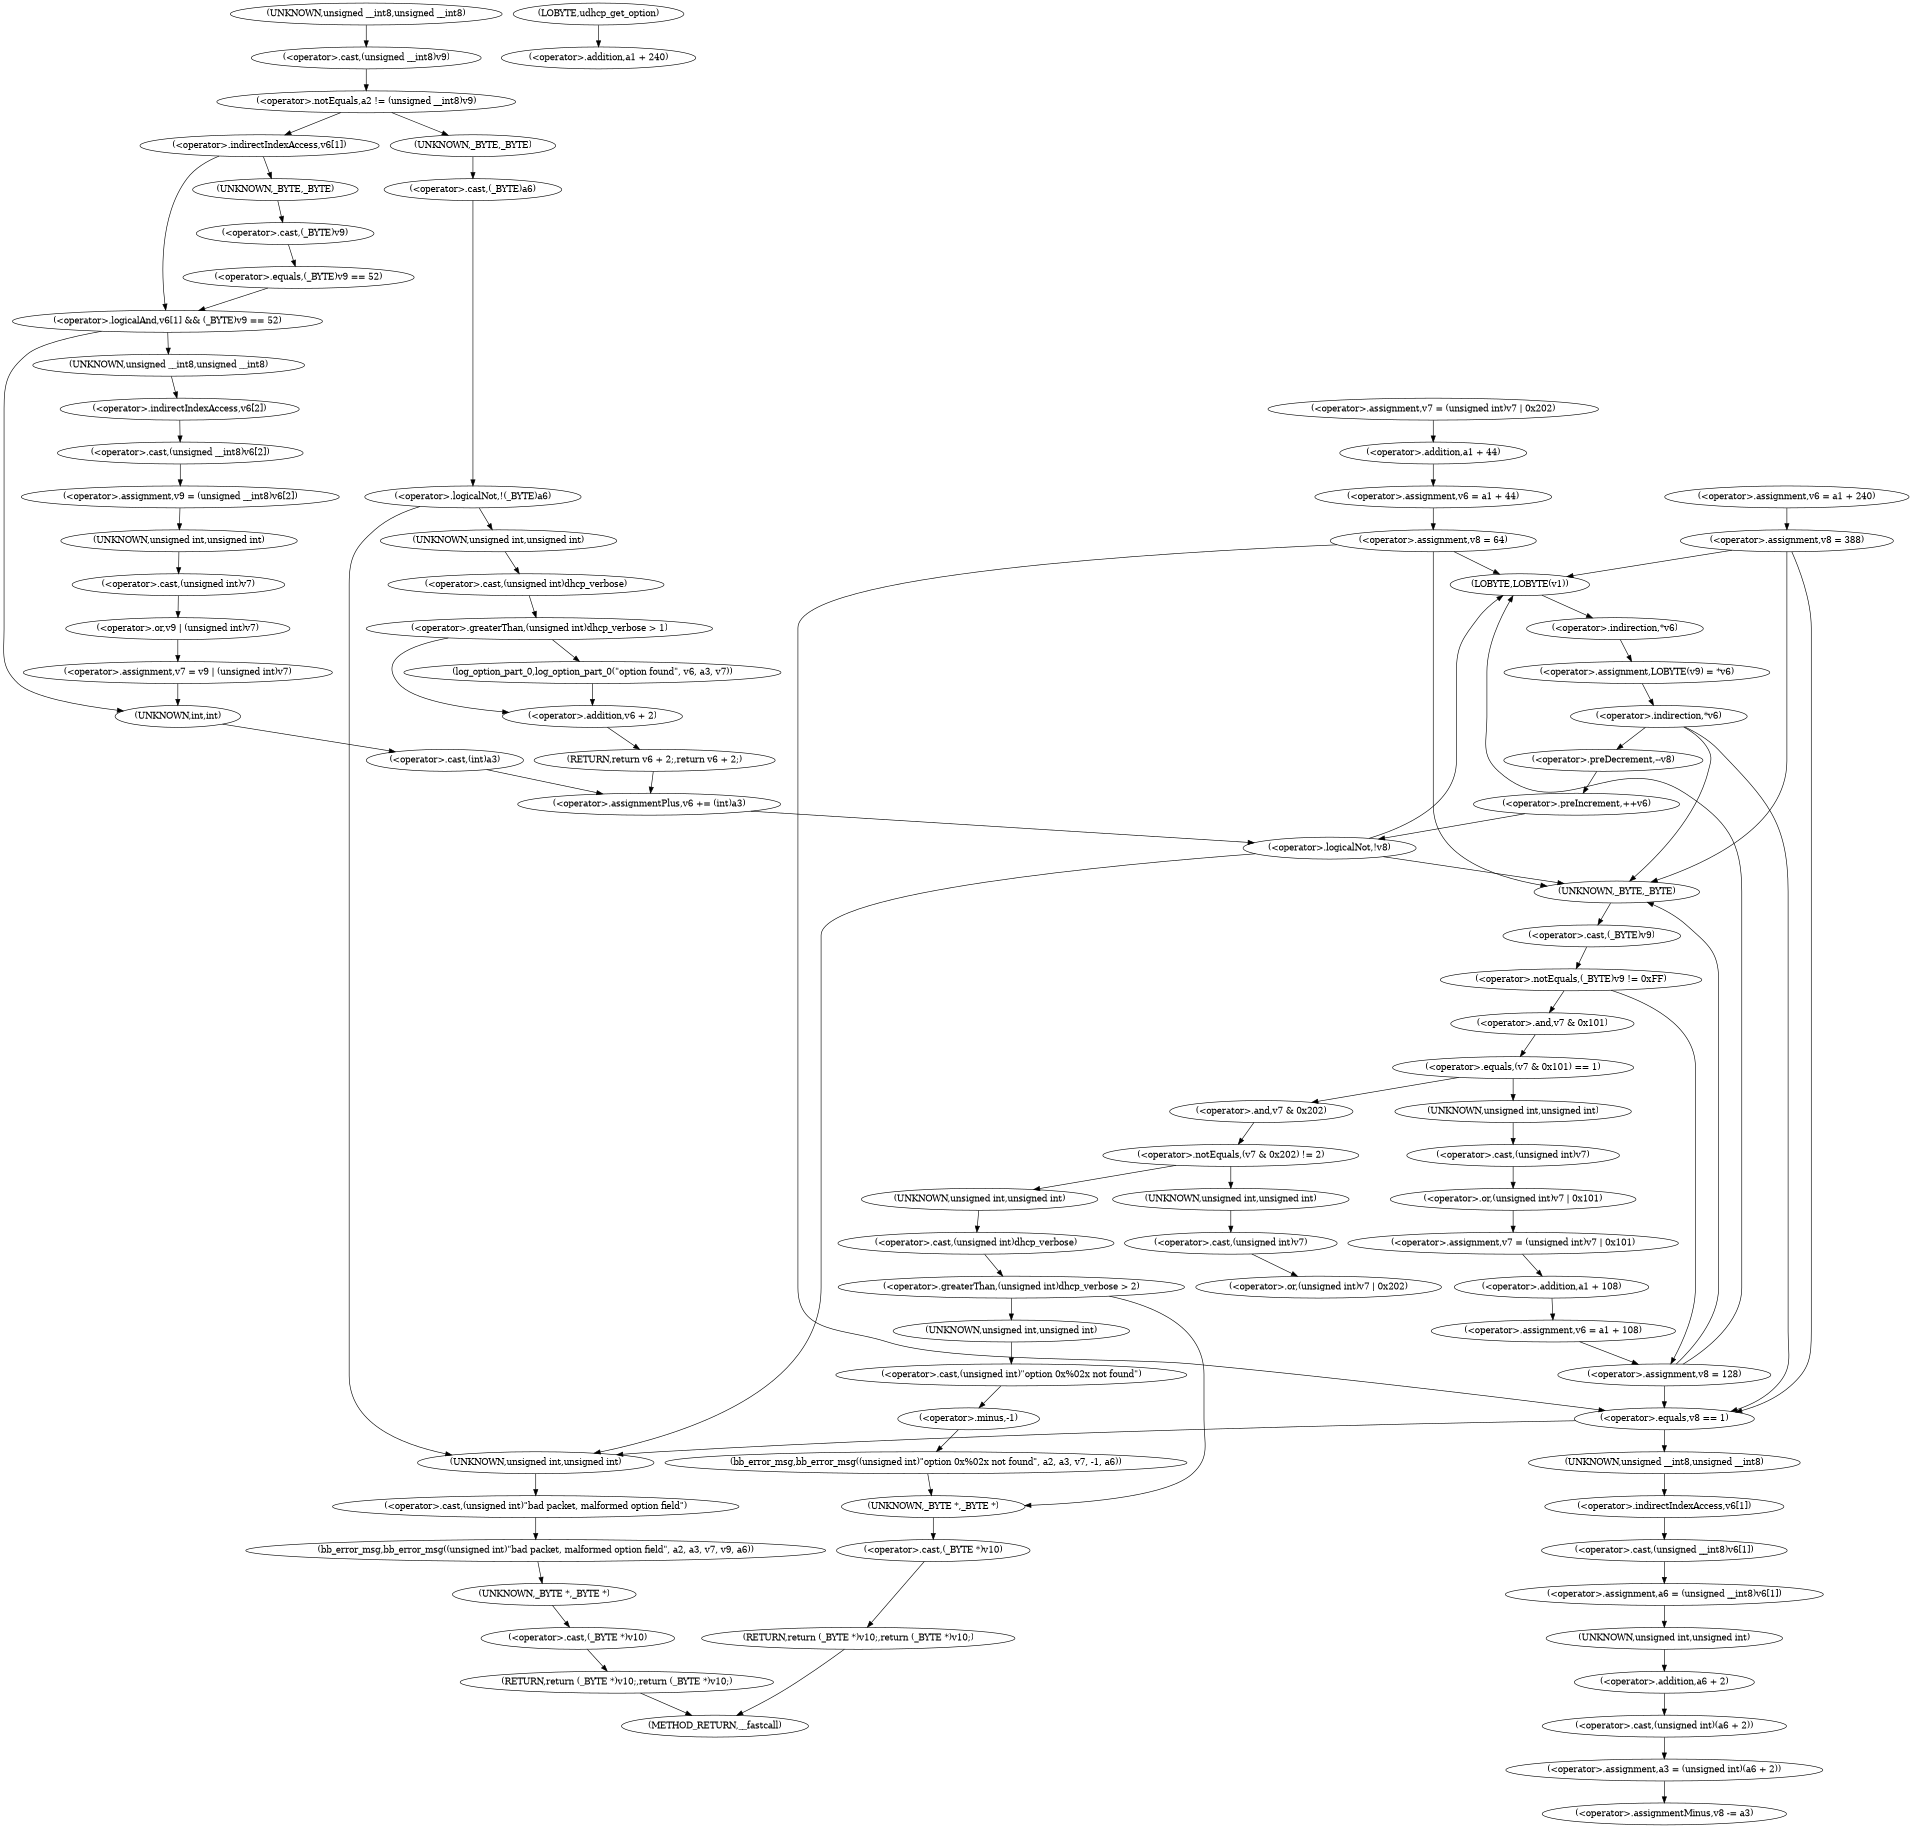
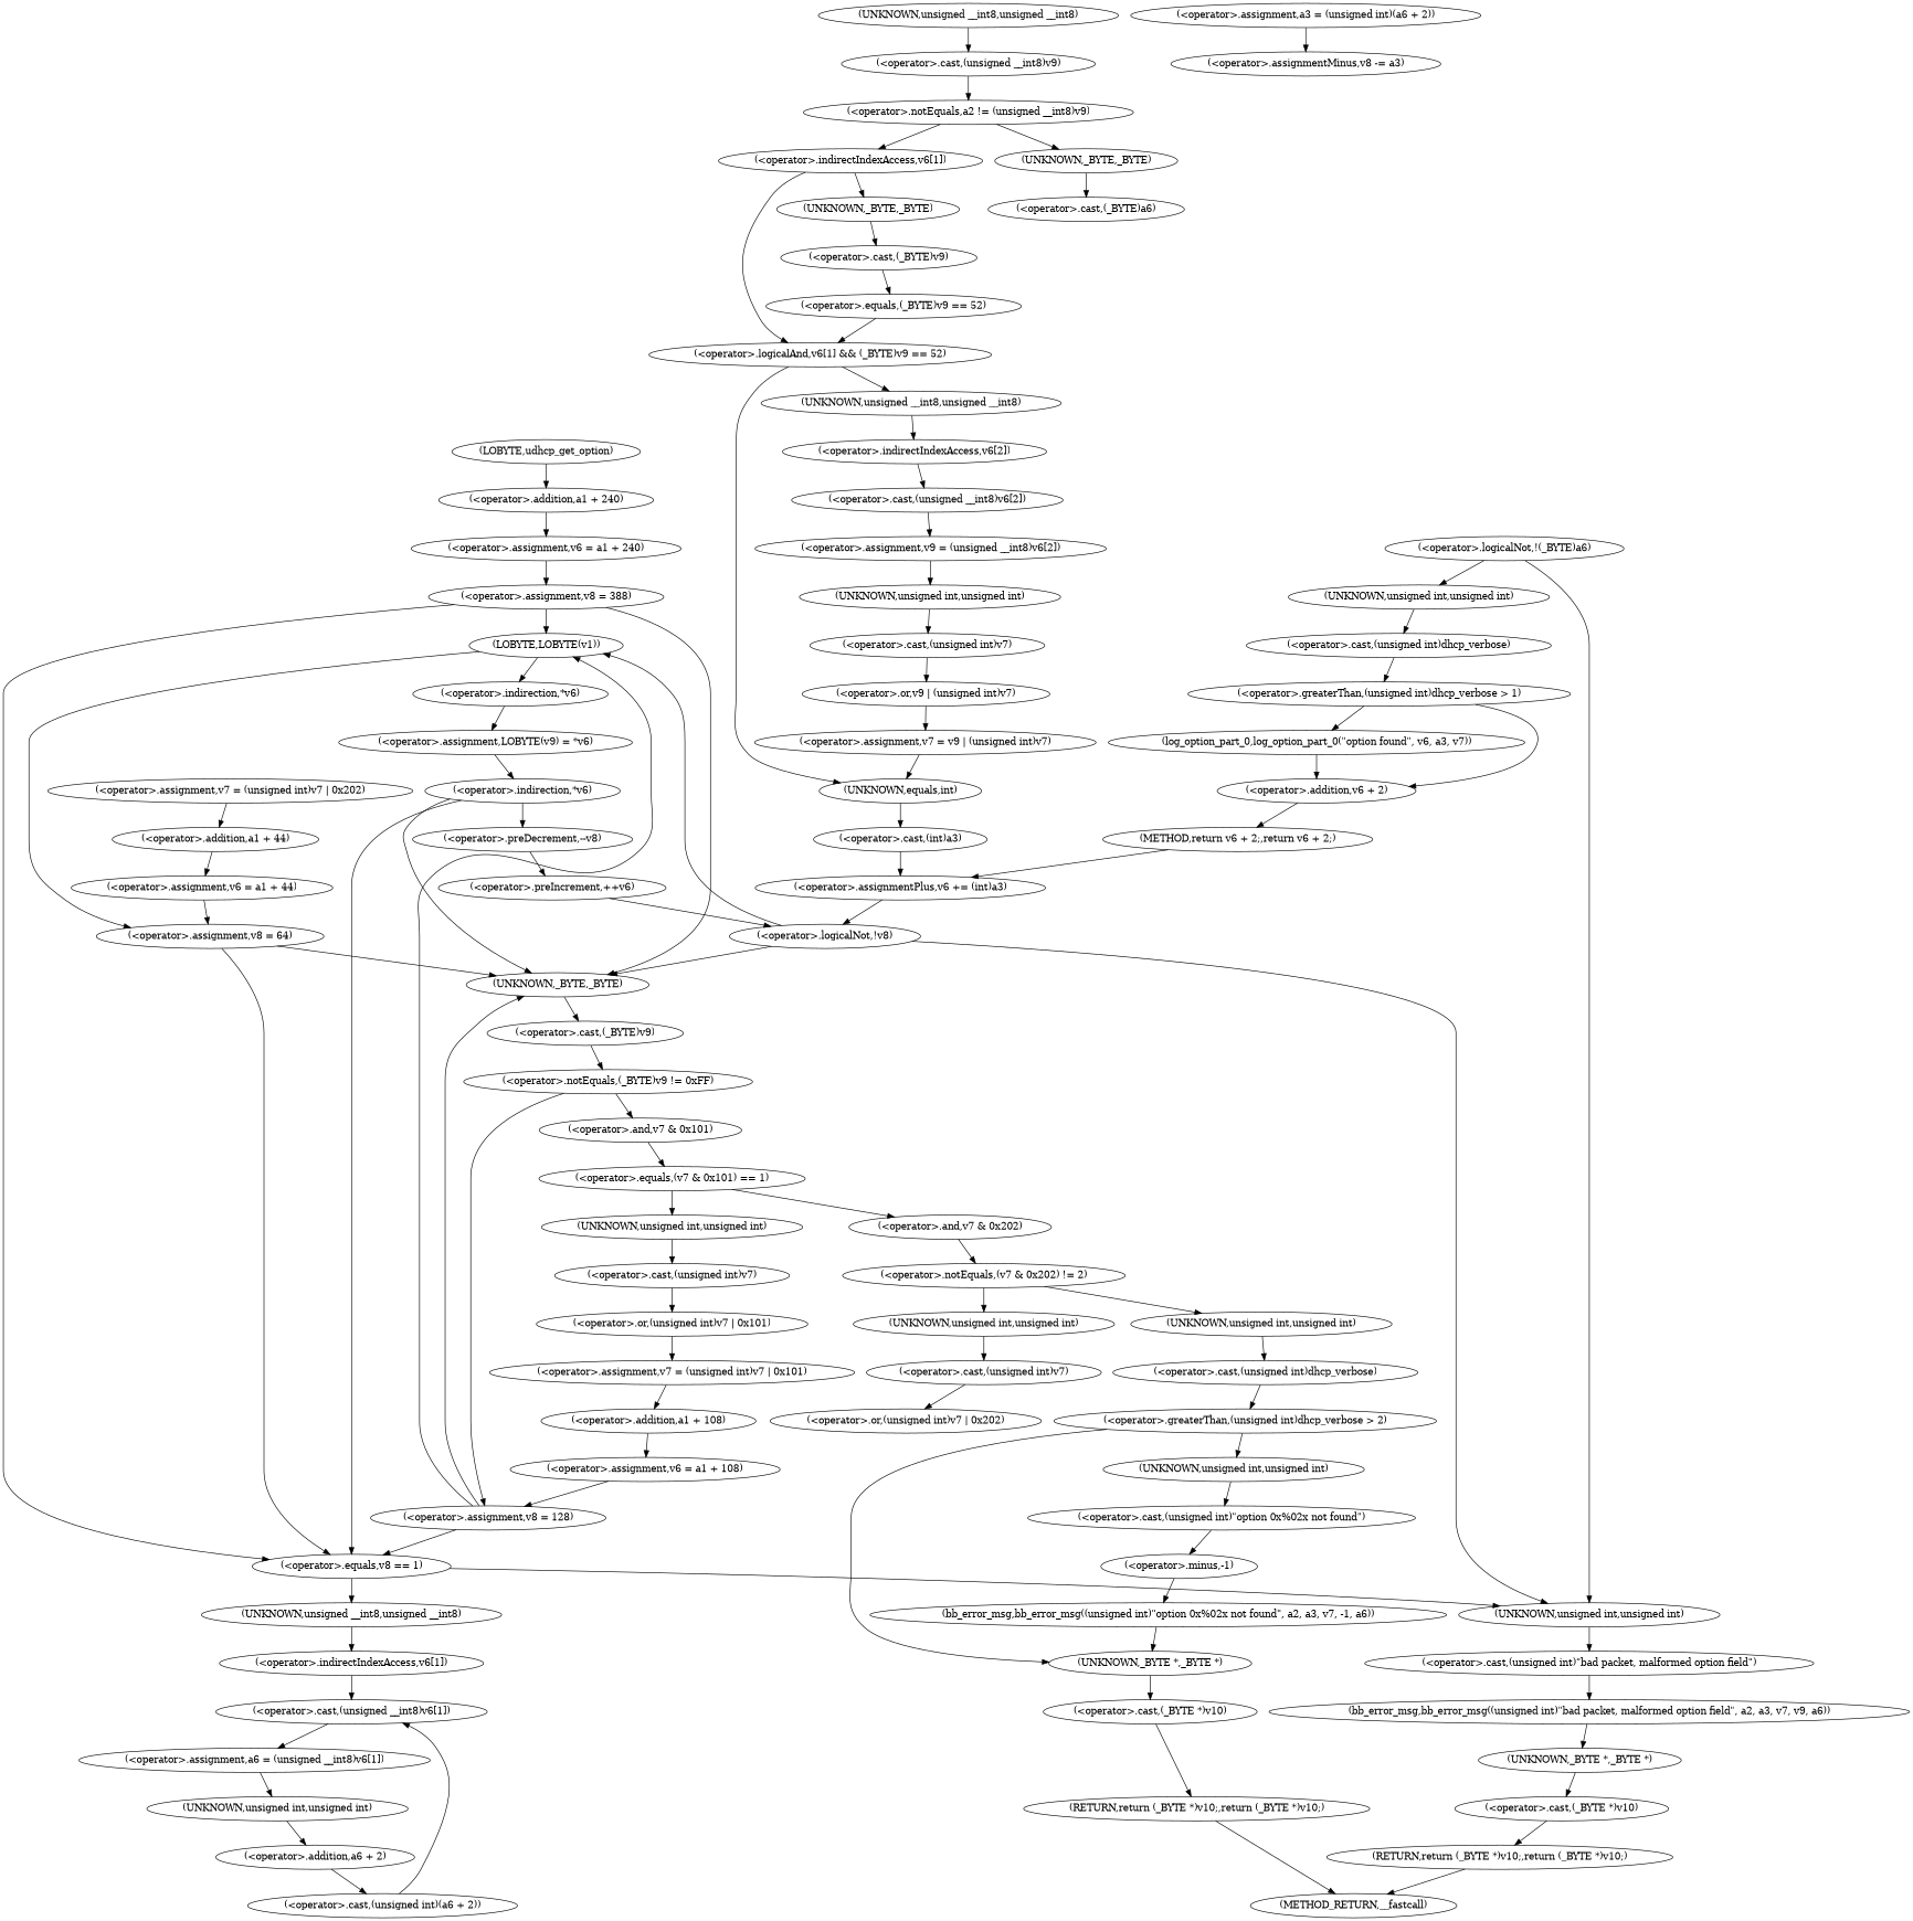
  digraph {
    n1 [label="(<operator>.assignment,v6 = a1 + 240)"]
    n2 [label="(<operator>.assignment,v8 = 388)"]
    n3 [label="(LOBYTE,LOBYTE(v1))"]
    n4 [label="(UNKNOWN,_BYTE,_BYTE)"]
    n5 [label="(<operator>.equals,v8 == 1)"]
    n6 [label="(<operator>.addition,a1 + 240)"]
    n7 [label="(<operator>.indirection,*v6)"]
    n8 [label="(<operator>.cast,(_BYTE)v9)"]
    n9 [label="(UNKNOWN,unsigned int,unsigned int)"]
    n10 [label="(UNKNOWN,unsigned __int8,unsigned __int8)"]
    n11 [label="(<operator>.assignment,LOBYTE(v9) = *v6)"]
    n12 [label="(<operator>.indirection,*v6)"]
    n13 [label="(<operator>.preDecrement,--v8)"]
    n14 [label="(<operator>.preIncrement,++v6)"]
    n15 [label="(<operator>.logicalNot,!v8)"]
    n16 [label="(<operator>.cast,(unsigned int)\"bad packet, malformed option field\")"]
    n17 [label="(<operator>.notEquals,(_BYTE)v9 != 0xFF)"]
    n18 [label="(<operator>.and,v7 & 0x101)"]
    n19 [label="(<operator>.assignment,v8 = 128)"]
    n20 [label="(<operator>.equals,(v7 & 0x101) == 1)"]
    n21 [label="(UNKNOWN,unsigned int,unsigned int)"]
    n22 [label="(<operator>.and,v7 & 0x202)"]
    n23 [label="(<operator>.cast,(unsigned int)v7)"]
    n24 [label="(<operator>.notEquals,(v7 & 0x202) != 2)"]
    n25 [label="(<operator>.assignment,v7 = (unsigned int)v7 | 0x101)"]
    n26 [label="(<operator>.addition,a1 + 108)"]
    n27 [label="(<operator>.assignment,v6 = a1 + 108)"]
    n28 [label="(<operator>.or,(unsigned int)v7 | 0x101)"]
    n29 [label="(UNKNOWN,unsigned int,unsigned int)"]
    n30 [label="(UNKNOWN,unsigned int,unsigned int)"]
    n31 [label="(<operator>.cast,(unsigned int)dhcp_verbose)"]
    n32 [label="(<operator>.cast,(unsigned int)v7)"]
    n33 [label="(<operator>.greaterThan,(unsigned int)dhcp_verbose > 2)"]
    n34 [label="(UNKNOWN,unsigned int,unsigned int)"]
    n35 [label="(UNKNOWN,_BYTE *,_BYTE *)"]
    n36 [label="(<operator>.cast,(unsigned int)\"option 0x%02x not found\")"]
    n37 [label="(<operator>.cast,(_BYTE *)v10)"]
    n38 [label="(bb_error_msg,bb_error_msg((unsigned int)\"option 0x%02x not found\", a2, a3, v7, -1, a6))"]
    n39 [label="(<operator>.minus,-1)"]
    n40 [label="(RETURN,return (_BYTE *)v10;,return (_BYTE *)v10;)"]
    n41 [label="(METHOD_RETURN,__fastcall)"]
    n42 [label="(<operator>.assignment,v7 = (unsigned int)v7 | 0x202)"]
    n43 [label="(<operator>.addition,a1 + 44)"]
    n44 [label="(<operator>.assignment,v6 = a1 + 44)"]
    n45 [label="(<operator>.or,(unsigned int)v7 | 0x202)"]
    n46 [label="(<operator>.assignment,v8 = 64)"]
    n47 [label="(<operator>.indirectIndexAccess,v6[1])"]
    n48 [label="(<operator>.assignment,a6 = (unsigned __int8)v6[1])"]
    n49 [label="(UNKNOWN,unsigned int,unsigned int)"]
    n50 [label="(<operator>.addition,a6 + 2)"]
    n51 [label="(<operator>.cast,(unsigned __int8)v6[1])"]
    n52 [label="(<operator>.assignment,a3 = (unsigned int)(a6 + 2))"]
    n53 [label="(<operator>.assignmentMinus,v8 -= a3)"]
    n54 [label="(<operator>.cast,(unsigned int)(a6 + 2))"]
    n55 [label="(UNKNOWN,unsigned __int8,unsigned __int8)"]
    n56 [label="(<operator>.cast,(unsigned __int8)v9)"]
    n57 [label="(<operator>.notEquals,a2 != (unsigned __int8)v9)"]
    n58 [label="(<operator>.indirectIndexAccess,v6[1])"]
    n59 [label="(UNKNOWN,_BYTE,_BYTE)"]
    n60 [label="(<operator>.logicalAnd,v6[1] && (_BYTE)v9 == 52)"]
    n61 [label="(UNKNOWN,_BYTE,_BYTE)"]
    n62 [label="(<operator>.cast,(_BYTE)a6)"]
    n63 [label="(UNKNOWN,unsigned __int8,unsigned __int8)"]
-   n64 [label="(UNKNOWN,int,int)"]
+   n64 [label="(UNKNOWN,equals,int)"]
    n65 [label="(<operator>.indirectIndexAccess,v6[2])"]
    n66 [label="(<operator>.cast,(int)a3)"]
    n67 [label="(<operator>.cast,(_BYTE)v9)"]
    n68 [label="(<operator>.equals,(_BYTE)v9 == 52)"]
    n69 [label="(<operator>.assignment,v9 = (unsigned __int8)v6[2])"]
    n70 [label="(UNKNOWN,unsigned int,unsigned int)"]
    n71 [label="(<operator>.cast,(unsigned int)v7)"]
    n72 [label="(<operator>.cast,(unsigned __int8)v6[2])"]
    n73 [label="(<operator>.assignment,v7 = v9 | (unsigned int)v7)"]
    n74 [label="(<operator>.or,v9 | (unsigned int)v7)"]
    n75 [label="(<operator>.assignmentPlus,v6 += (int)a3)"]
    n76 [label="(<operator>.logicalNot,!(_BYTE)a6)"]
    n77 [label="(UNKNOWN,unsigned int,unsigned int)"]
    n78 [label="(<operator>.cast,(unsigned int)dhcp_verbose)"]
    n79 [label="(bb_error_msg,bb_error_msg((unsigned int)\"bad packet, malformed option field\", a2, a3, v7, v9, a6))"]
    n80 [label="(UNKNOWN,_BYTE *,_BYTE *)"]
    n81 [label="(<operator>.cast,(_BYTE *)v10)"]
    n82 [label="(RETURN,return (_BYTE *)v10;,return (_BYTE *)v10;)"]
    n83 [label="(<operator>.greaterThan,(unsigned int)dhcp_verbose > 1)"]
    n84 [label="(log_option_part_0,log_option_part_0(\"option found\", v6, a3, v7))"]
    n85 [label="(<operator>.addition,v6 + 2)"]
-   n86 [label="(RETURN,return v6 + 2;,return v6 + 2;)"]
+   n86 [label="(METHOD,return v6 + 2;,return v6 + 2;)"]
    n87 [label="(LOBYTE,udhcp_get_option)"]
    n1 -> n2
    n2 -> n3
    n2 -> n4
    n2 -> n5
    n3 -> n7
    n4 -> n8
    n5 -> n9
    n5 -> n10
+   n6 -> n1
    n7 -> n11
    n8 -> n17
    n9 -> n16
    n10 -> n47
    n11 -> n12
    n12 -> n4
    n12 -> n5
    n12 -> n13
    n13 -> n14
    n14 -> n15
    n15 -> n3
    n15 -> n4
    n15 -> n9
    n16 -> n79
    n17 -> n18
    n17 -> n19
    n18 -> n20
    n19 -> n3
    n19 -> n4
    n19 -> n5
    n20 -> n21
    n20 -> n22
    n21 -> n23
    n22 -> n24
    n23 -> n28
    n24 -> n29
    n24 -> n30
    n25 -> n26
    n26 -> n27
    n27 -> n19
    n28 -> n25
    n29 -> n31
    n30 -> n32
    n31 -> n33
    n32 -> n45
    n33 -> n34
    n33 -> n35
    n34 -> n36
    n35 -> n37
    n36 -> n39
    n37 -> n40
    n38 -> n35
    n39 -> n38
    n40 -> n41
    n42 -> n43
    n43 -> n44
    n44 -> n46
-   n46 -> n3
+   n3 -> n46
    n46 -> n4
    n46 -> n5
    n47 -> n51
    n48 -> n49
    n49 -> n50
    n50 -> n54
    n51 -> n48
    n52 -> n53
-   n54 -> n52
+   n54 -> n51
    n55 -> n56
    n56 -> n57
    n57 -> n58
    n57 -> n59
    n58 -> n60
    n58 -> n61
    n59 -> n62
    n60 -> n63
    n60 -> n64
    n61 -> n67
-   n62 -> n76
    n63 -> n65
    n64 -> n66
    n65 -> n72
    n66 -> n75
    n67 -> n68
    n68 -> n60
    n69 -> n70
    n70 -> n71
    n71 -> n74
    n72 -> n69
    n73 -> n64
    n74 -> n73
    n75 -> n15
    n76 -> n9
    n76 -> n77
    n77 -> n78
    n78 -> n83
    n79 -> n80
    n80 -> n81
    n81 -> n82
    n82 -> n41
    n83 -> n84
    n83 -> n85
    n84 -> n85
    n85 -> n86
    n86 -> n75
    n87 -> n6
  }
